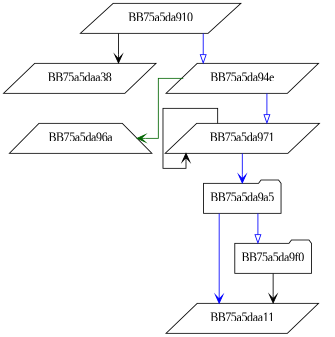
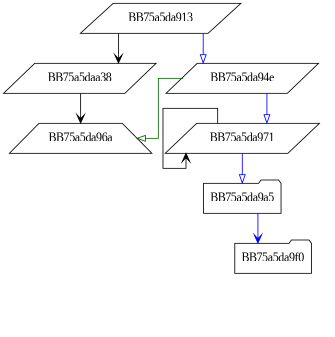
  digraph {
    fontname="Liberation Serif"
    splines=ortho
    node [fontname="Liberation Serif" shape=parallelogram]
    edge [arrowhead=vee color=blue fontname="Liberation Serif"]
-   BB75a5da910
+   BB75a5da910 [label=BB75a5da913]
    BB75a5daa38
    BB75a5da94e
    BB75a5da96a [shape=trapezium]
    BB75a5da971
    BB75a5da9a5 [shape=folder]
-   BB75a5daa11
    BB75a5da9f0 [shape=folder]
    BB75a5da910 -> BB75a5daa38 [color=black]
    BB75a5da910 -> BB75a5da94e [arrowhead=onormal]
-   BB75a5da94e -> BB75a5da96a [color=darkgreen]
+   BB75a5daa38 -> BB75a5da96a [color=black]
+   BB75a5da94e -> BB75a5da96a [arrowhead=onormal color=darkgreen]
    BB75a5da94e -> BB75a5da971 [arrowhead=onormal]
    BB75a5da971 -> BB75a5da971 [color=black]
-   BB75a5da971 -> BB75a5da9a5
-   BB75a5da9a5 -> BB75a5daa11
-   BB75a5da9a5 -> BB75a5da9f0 [arrowhead=onormal]
-   BB75a5da9f0 -> BB75a5daa11 [color=black]
+   BB75a5da971 -> BB75a5da9a5 [arrowhead=onormal]
+   BB75a5da9a5 -> BB75a5da9f0
  }
